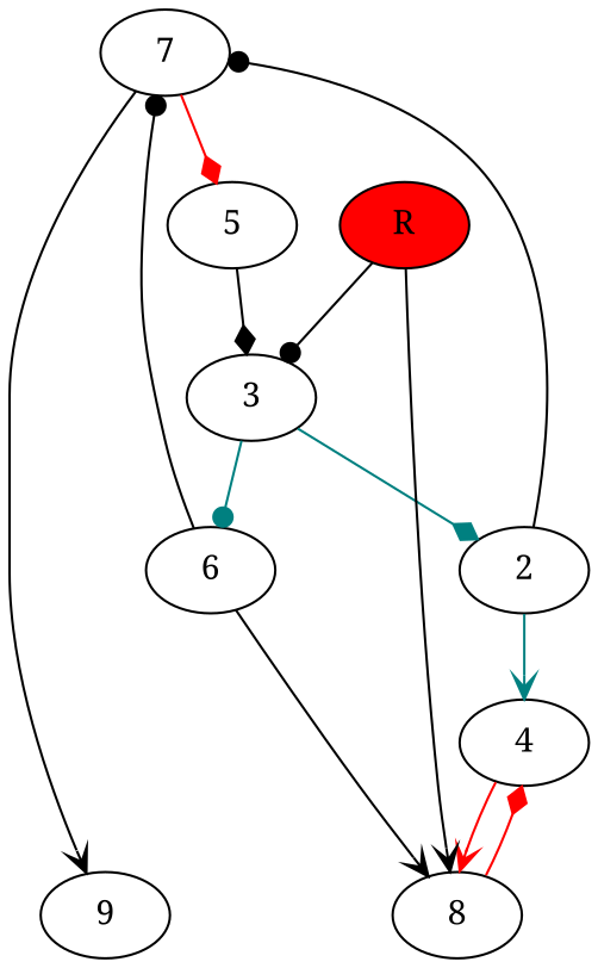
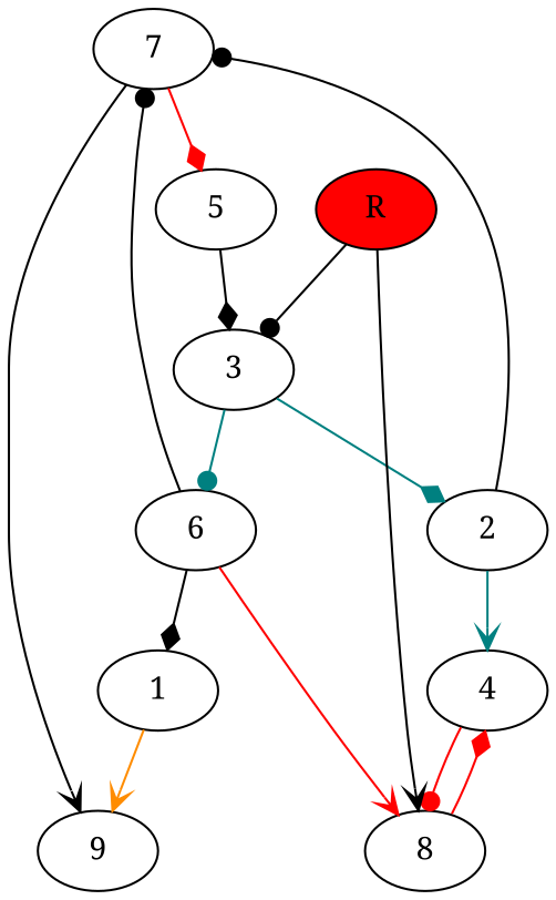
  digraph {
    fontname="Noto Serif"
    node [fontname="Noto Serif"]
    edge [arrowhead=vee color=black fontname="Noto Serif"]
+   1
    9
    5
    3
    2
    4
    7
    8
    6
    R [fillcolor="#ff0000" style=filled]
+   1 -> 9 [color=darkorange]
    5 -> 3 [arrowhead=diamond]
    3 -> 2 [arrowhead=diamond color=teal]
    3 -> 6 [arrowhead=dot color=teal]
    2 -> 4 [color=teal]
    2 -> 7 [arrowhead=dot]
-   4 -> 8 [color=red]
+   4 -> 8 [arrowhead=dot color=red]
    7 -> 9
    7 -> 5 [arrowhead=diamond color=red]
    8 -> 4 [arrowhead=diamond color=red]
+   6 -> 1 [arrowhead=diamond]
    6 -> 7 [arrowhead=dot]
-   6 -> 8
+   6 -> 8 [color=red]
    R -> 3 [arrowhead=dot]
    R -> 8
  }
